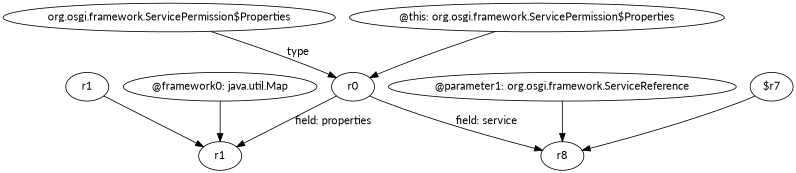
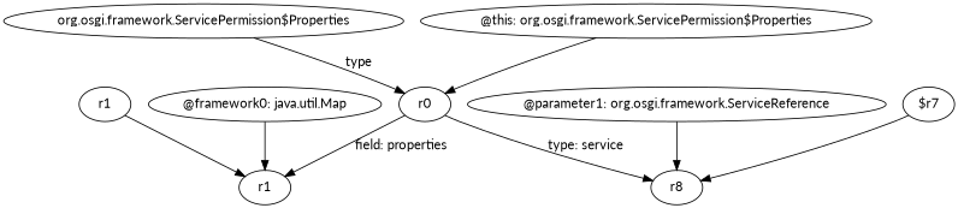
  digraph {
    fontname=Lato
    node [fontname=Lato]
    edge [fontname=Lato]
    n1 [label="org.osgi.framework.ServicePermission$Properties"]
    n2 [label=r0]
    n3 [label=r1]
    n4 [label=r8]
    n5 [label="@framework0: java.util.Map"]
    n6 [label="@parameter1: org.osgi.framework.ServiceReference"]
    n7 [label=r1]
    n8 [label="$r7"]
    n9 [label="@this: org.osgi.framework.ServicePermission$Properties"]
    n1 -> n2 [label=type]
    n2 -> n3 [label="field: properties"]
-   n2 -> n4 [label="field: service"]
+   n2 -> n4 [label="type: service"]
    n5 -> n3
    n6 -> n4
    n7 -> n3
    n8 -> n4
    n9 -> n2
  }
